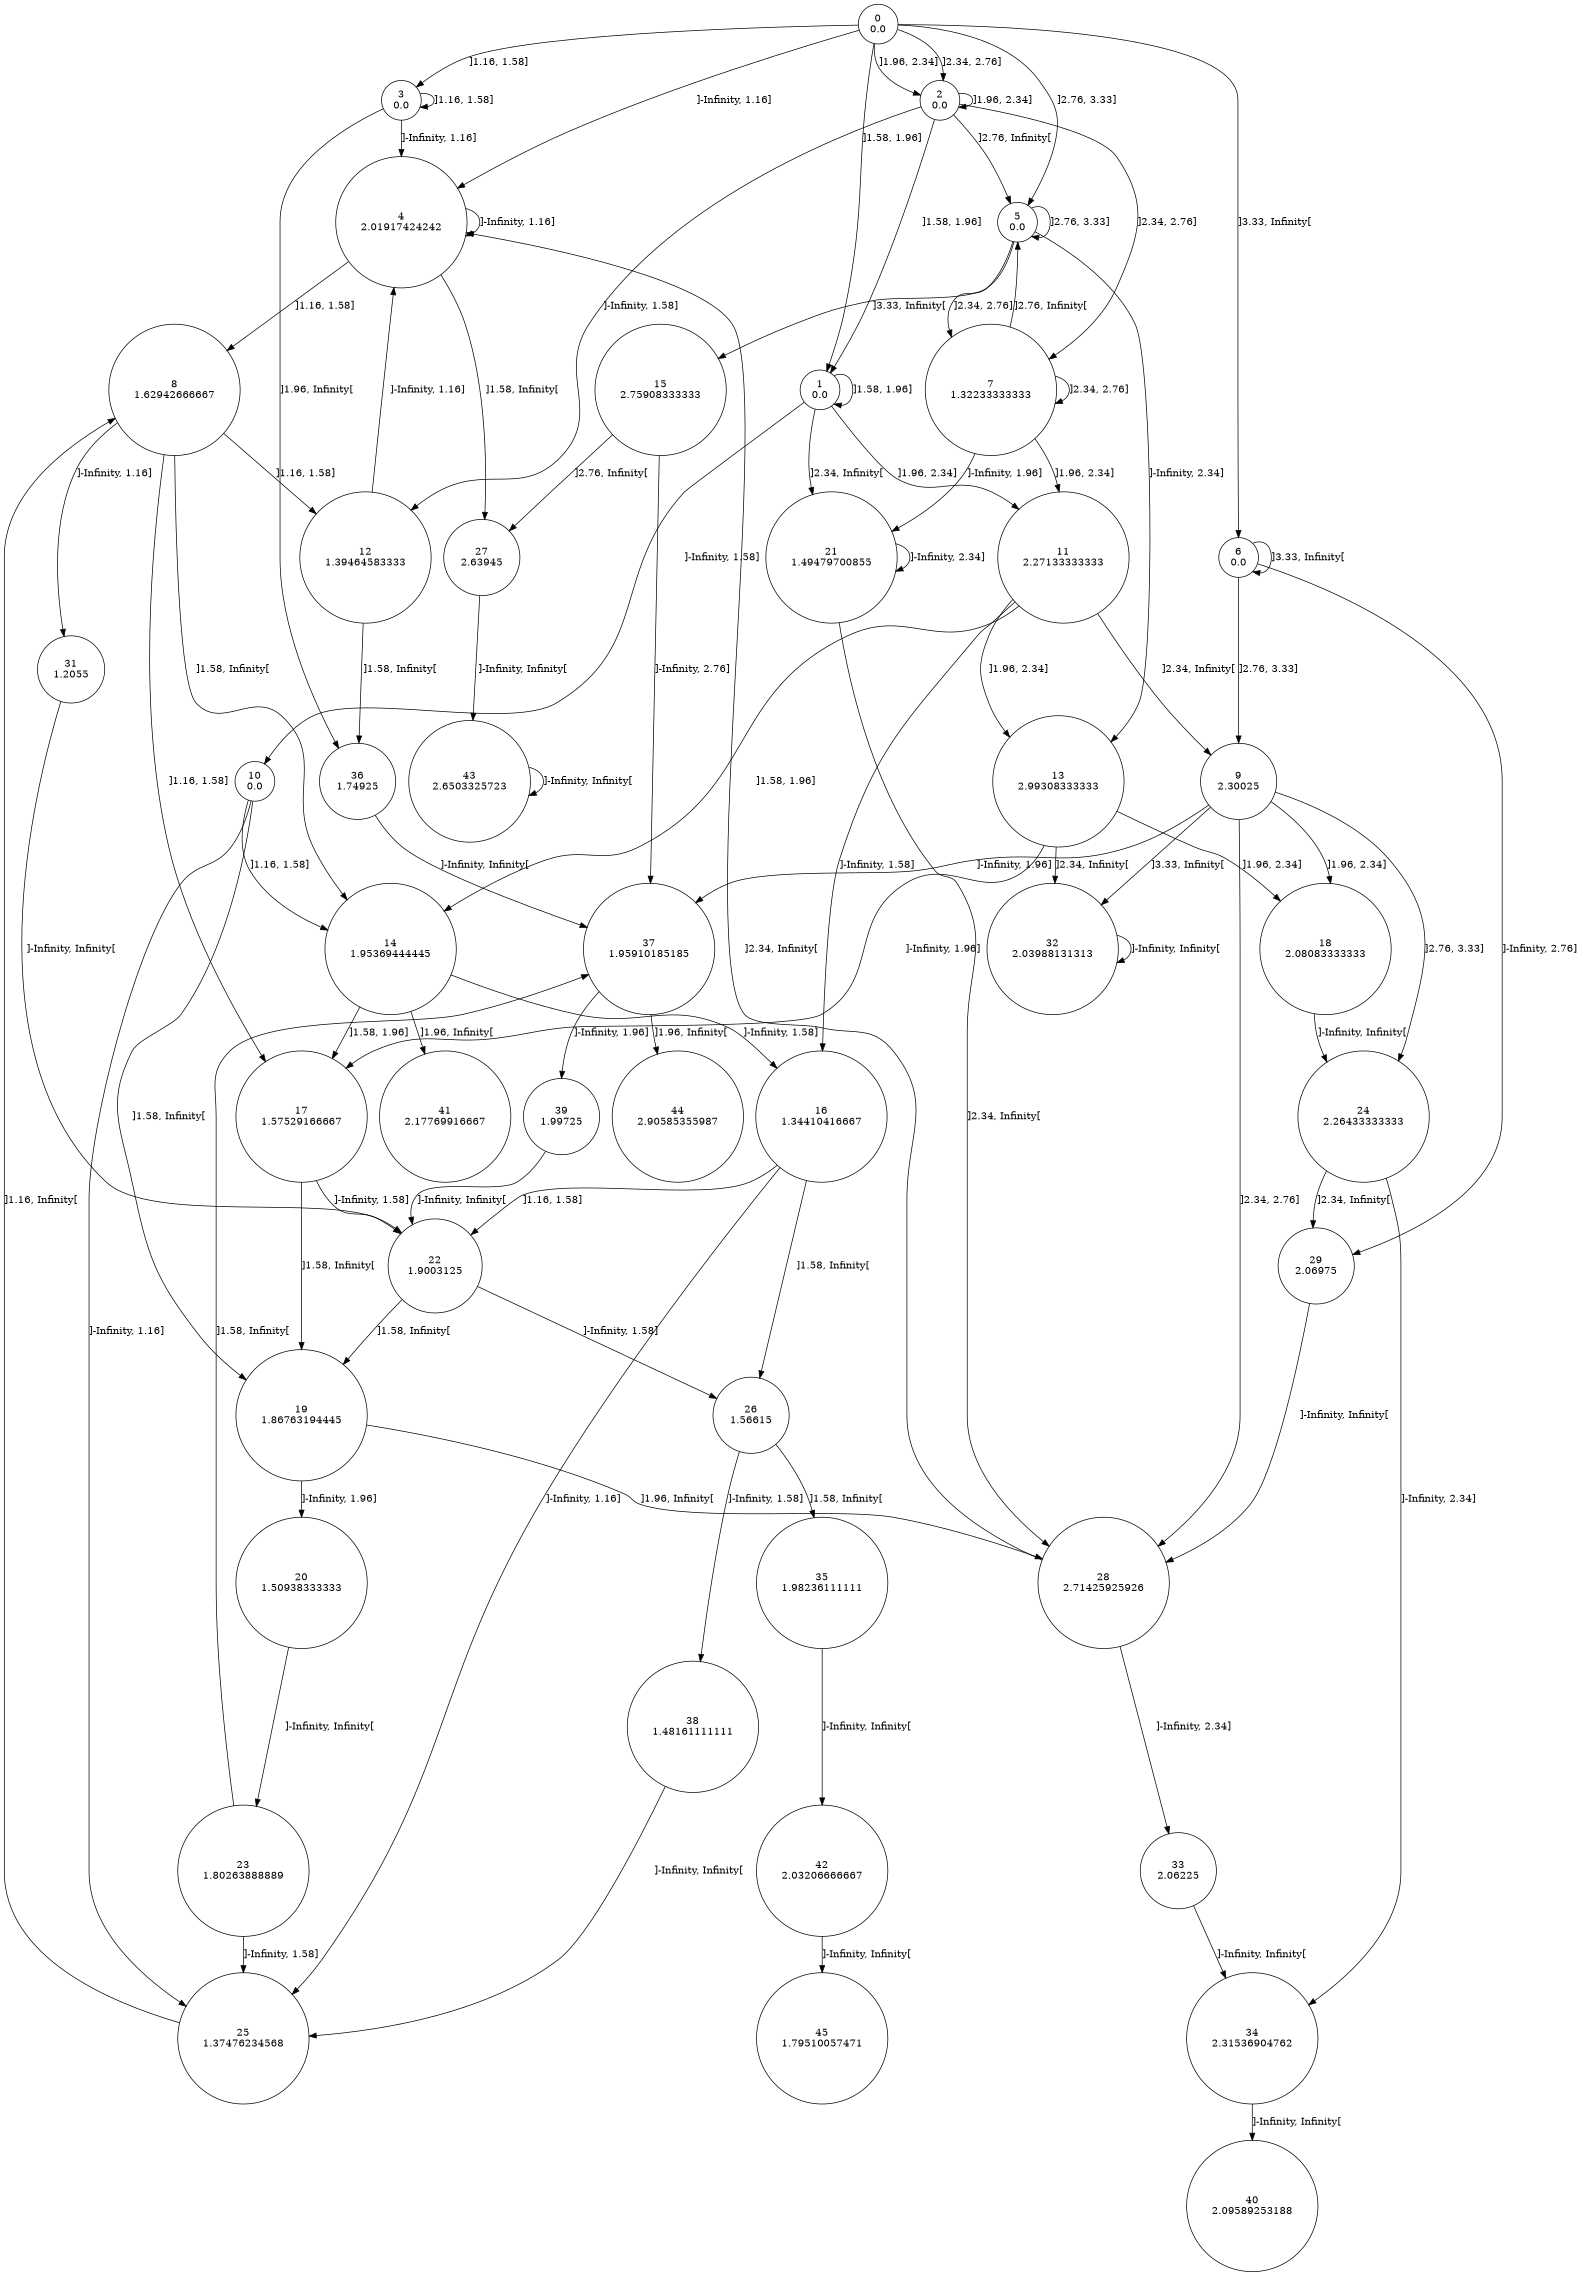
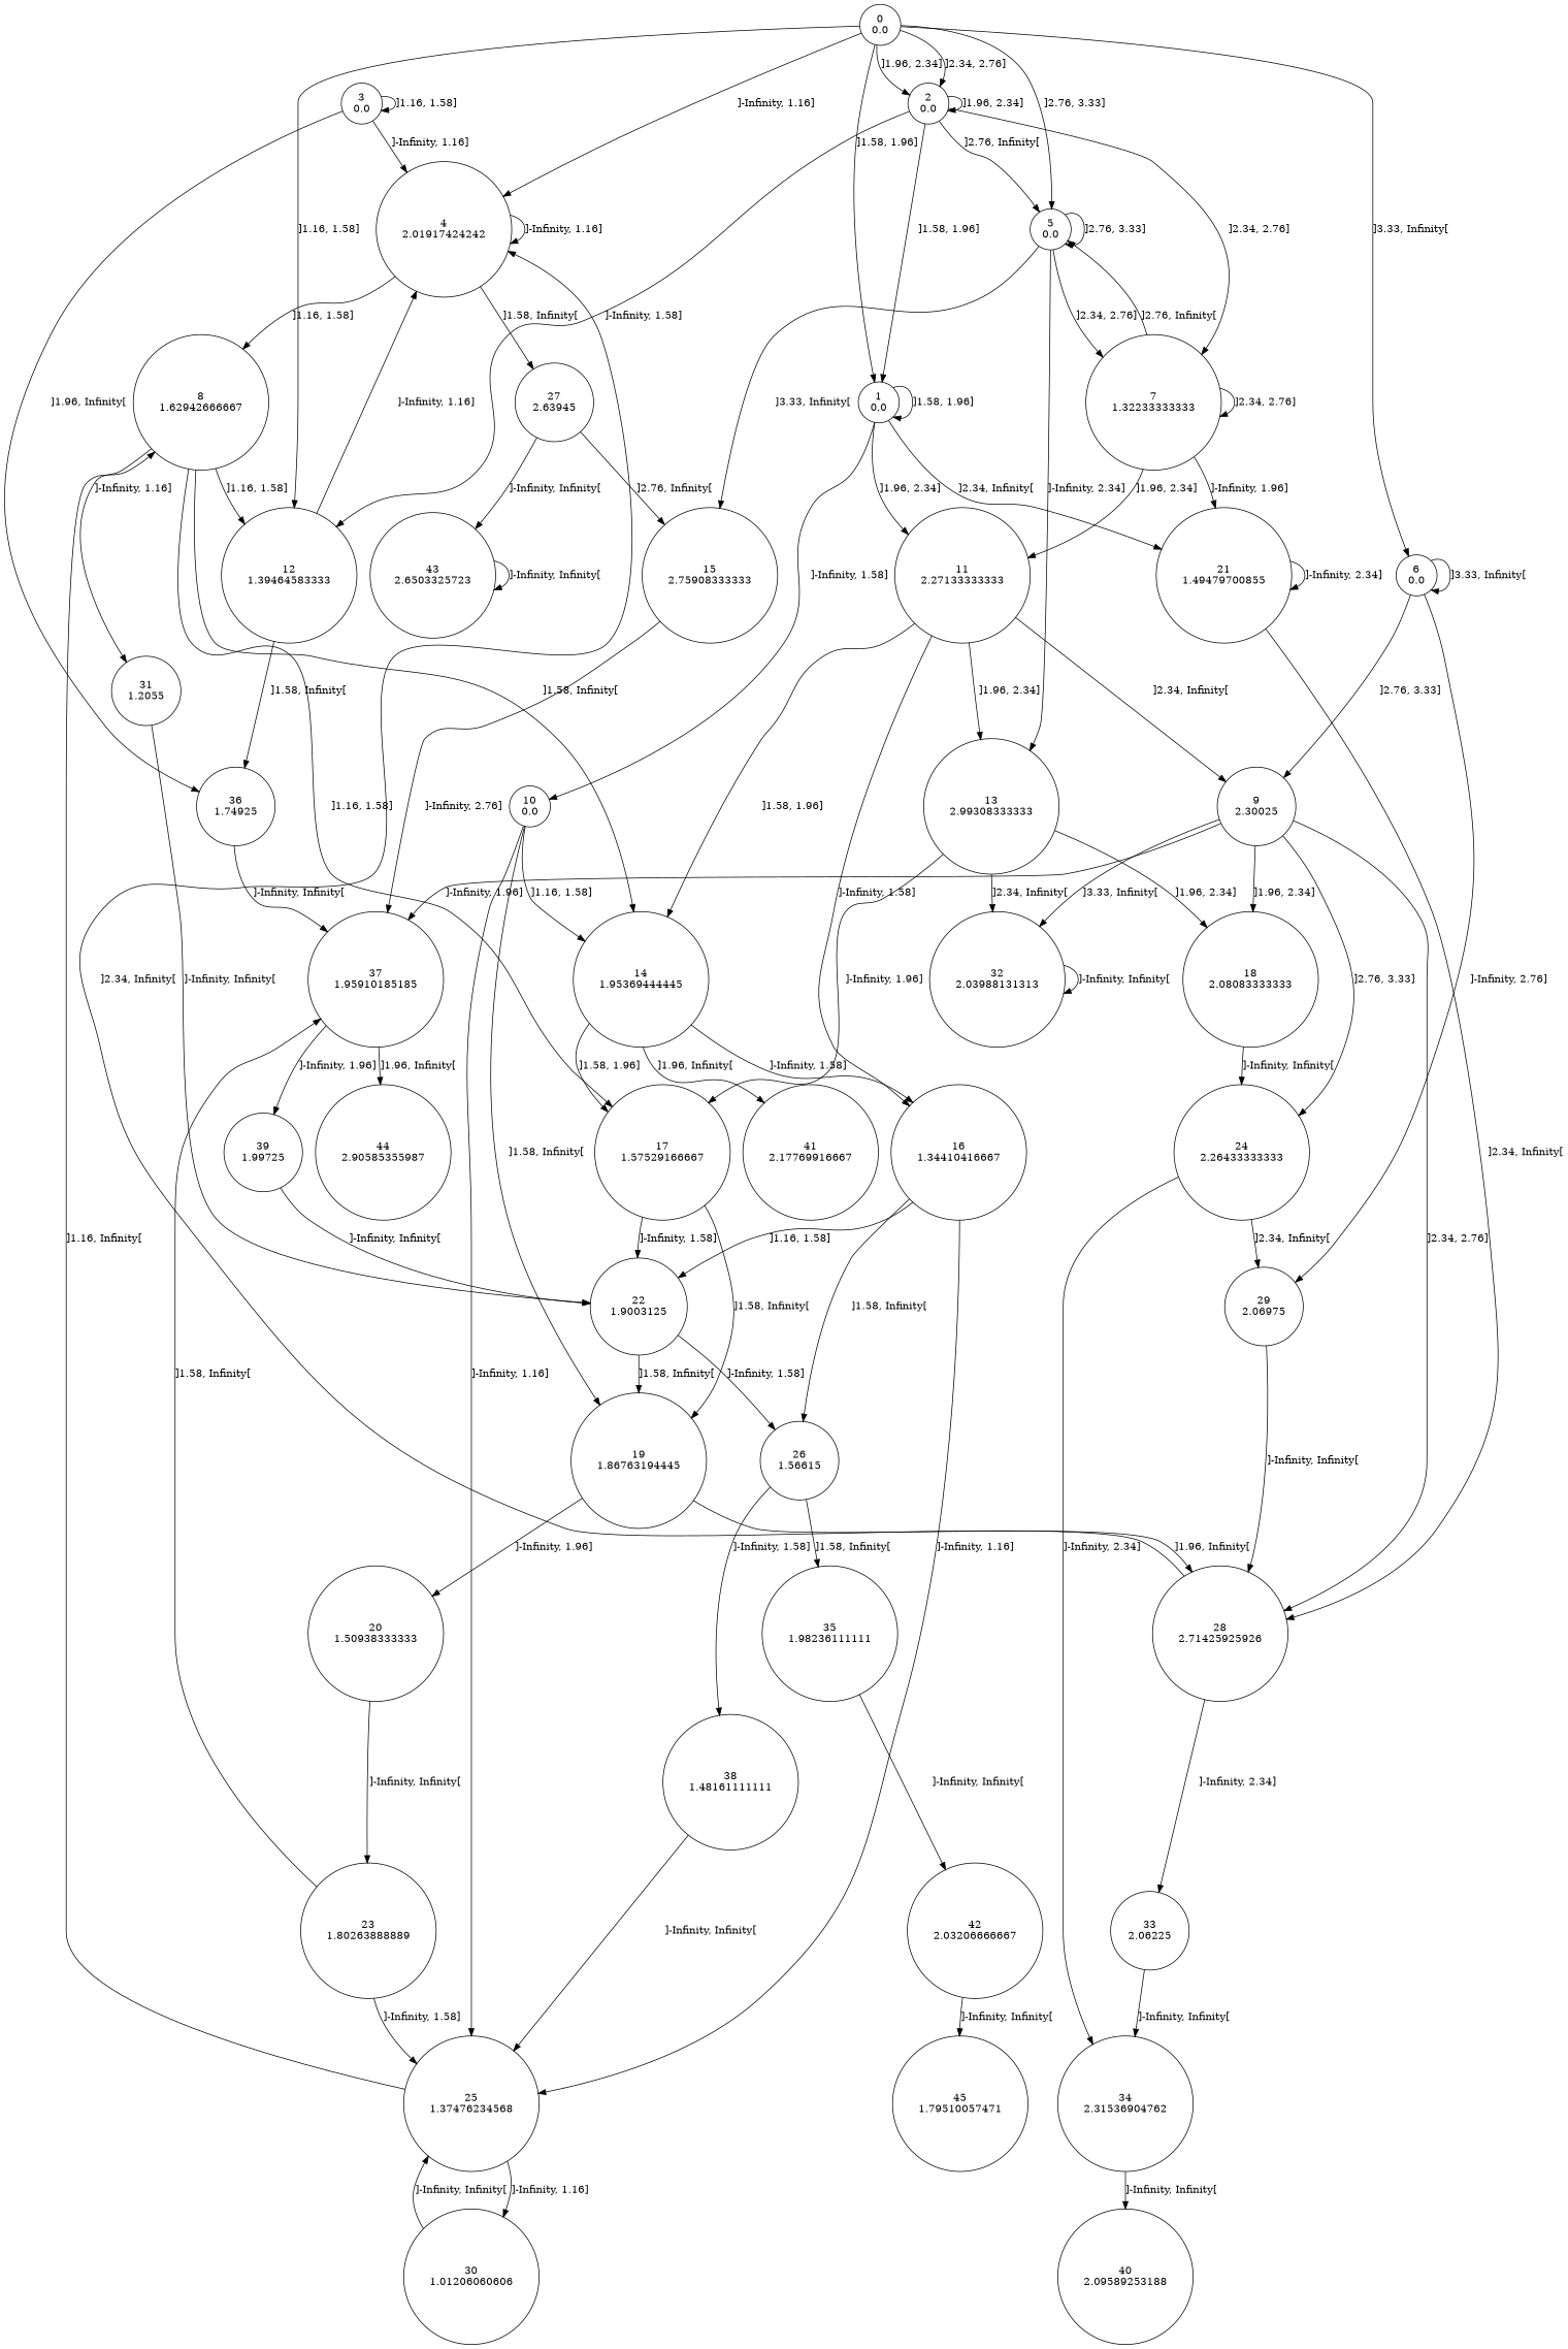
  digraph {
    node [shape=circle]
    n1 [label="0\n0.0"]
    n2 [label="4\n2.01917424242"]
    n3 [label="3\n0.0"]
    n4 [label="1\n0.0"]
    n5 [label="2\n0.0"]
    n6 [label="5\n0.0"]
    n7 [label="6\n0.0"]
    n8 [label="8\n1.62942666667"]
    n9 [label="27\n2.63945"]
    n10 [label="36\n1.74925"]
    n11 [label="10\n0.0"]
    n12 [label="11\n2.27133333333"]
    n13 [label="21\n1.49479700855"]
    n14 [label="12\n1.39464583333"]
    n15 [label="7\n1.32233333333"]
    n16 [label="13\n2.99308333333"]
    n17 [label="15\n2.75908333333"]
    n18 [label="29\n2.06975"]
    n19 [label="9\n2.30025"]
    n20 [label="14\n1.95369444445"]
    n21 [label="17\n1.57529166667"]
    n22 [label="31\n1.2055"]
    n23 [label="43\n2.6503325723"]
    n24 [label="37\n1.95910185185"]
    n25 [label="25\n1.37476234568"]
    n26 [label="19\n1.86763194445"]
    n27 [label="16\n1.34410416667"]
    n28 [label="28\n2.71425925926"]
    n29 [label="18\n2.08083333333"]
    n30 [label="32\n2.03988131313"]
    n31 [label="24\n2.26433333333"]
    n32 [label="41\n2.17769916667"]
+   n33 [label="30\n1.01206060606"]
    n34 [label="20\n1.50938333333"]
    n35 [label="22\n1.9003125"]
    n36 [label="26\n1.56615"]
    n37 [label="33\n2.06225"]
    n38 [label="39\n1.99725"]
    n39 [label="44\n2.90585355987"]
    n40 [label="23\n1.80263888889"]
    n41 [label="34\n2.31536904762"]
    n42 [label="38\n1.48161111111"]
    n43 [label="40\n2.09589253188"]
    n44 [label="35\n1.98236111111"]
    n45 [label="42\n2.03206666667"]
    n46 [label="45\n1.79510057471"]
    n1 -> n2 [label="]-Infinity, 1.16]"]
-   n1 -> n3 [label="]1.16, 1.58]"]
+   n1 -> n14 [label="]1.16, 1.58]"]
    n1 -> n4 [label="]1.58, 1.96]"]
    n1 -> n5 [label="]1.96, 2.34]"]
    n1 -> n5 [label="]2.34, 2.76]"]
    n1 -> n6 [label="]2.76, 3.33]"]
    n1 -> n7 [label="]3.33, Infinity["]
    n2 -> n2 [label="]-Infinity, 1.16]"]
    n2 -> n8 [label="]1.16, 1.58]"]
    n2 -> n9 [label="]1.58, Infinity["]
    n3 -> n2 [label="]-Infinity, 1.16]"]
    n3 -> n3 [label="]1.16, 1.58]"]
    n3 -> n10 [label="]1.96, Infinity["]
    n4 -> n4 [label="]1.58, 1.96]"]
    n4 -> n11 [label="]-Infinity, 1.58]"]
    n4 -> n12 [label="]1.96, 2.34]"]
    n4 -> n13 [label="]2.34, Infinity["]
    n5 -> n4 [label="]1.58, 1.96]"]
    n5 -> n5 [label="]1.96, 2.34]"]
    n5 -> n6 [label="]2.76, Infinity["]
    n5 -> n14 [label="]-Infinity, 1.58]"]
    n5 -> n15 [label="]2.34, 2.76]"]
    n6 -> n6 [label="]2.76, 3.33]"]
    n6 -> n15 [label="]2.34, 2.76]"]
    n6 -> n16 [label="]-Infinity, 2.34]"]
    n6 -> n17 [label="]3.33, Infinity["]
    n7 -> n7 [label="]3.33, Infinity["]
    n7 -> n18 [label="]-Infinity, 2.76]"]
    n7 -> n19 [label="]2.76, 3.33]"]
    n8 -> n14 [label="]1.16, 1.58]"]
    n8 -> n20 [label="]1.58, Infinity["]
    n8 -> n21 [label="]1.16, 1.58]"]
    n8 -> n22 [label="]-Infinity, 1.16]"]
    n9 -> n23 [label="]-Infinity, Infinity["]
    n10 -> n24 [label="]-Infinity, Infinity["]
    n11 -> n20 [label="]1.16, 1.58]"]
    n11 -> n25 [label="]-Infinity, 1.16]"]
    n11 -> n26 [label="]1.58, Infinity["]
    n12 -> n16 [label="]1.96, 2.34]"]
    n12 -> n19 [label="]2.34, Infinity["]
    n12 -> n20 [label="]1.58, 1.96]"]
    n12 -> n27 [label="]-Infinity, 1.58]"]
    n13 -> n13 [label="]-Infinity, 2.34]"]
    n13 -> n28 [label="]2.34, Infinity["]
    n14 -> n2 [label="]-Infinity, 1.16]"]
    n14 -> n10 [label="]1.58, Infinity["]
    n15 -> n6 [label="]2.76, Infinity["]
    n15 -> n12 [label="]1.96, 2.34]"]
    n15 -> n13 [label="]-Infinity, 1.96]"]
    n15 -> n15 [label="]2.34, 2.76]"]
    n16 -> n21 [label="]-Infinity, 1.96]"]
    n16 -> n29 [label="]1.96, 2.34]"]
    n16 -> n30 [label="]2.34, Infinity["]
-   n17 -> n9 [label="]2.76, Infinity["]
+   n9 -> n17 [label="]2.76, Infinity["]
    n17 -> n24 [label="]-Infinity, 2.76]"]
    n18 -> n28 [label="]-Infinity, Infinity["]
    n19 -> n24 [label="]-Infinity, 1.96]"]
    n19 -> n28 [label="]2.34, 2.76]"]
    n19 -> n29 [label="]1.96, 2.34]"]
    n19 -> n30 [label="]3.33, Infinity["]
    n19 -> n31 [label="]2.76, 3.33]"]
    n20 -> n21 [label="]1.58, 1.96]"]
    n20 -> n27 [label="]-Infinity, 1.58]"]
    n20 -> n32 [label="]1.96, Infinity["]
    n21 -> n26 [label="]1.58, Infinity["]
    n21 -> n35 [label="]-Infinity, 1.58]"]
    n22 -> n35 [label="]-Infinity, Infinity["]
    n23 -> n23 [label="]-Infinity, Infinity["]
    n24 -> n38 [label="]-Infinity, 1.96]"]
    n24 -> n39 [label="]1.96, Infinity["]
    n25 -> n8 [label="]1.16, Infinity["]
+   n25 -> n33 [label="]-Infinity, 1.16]"]
    n26 -> n28 [label="]1.96, Infinity["]
    n26 -> n34 [label="]-Infinity, 1.96]"]
    n27 -> n25 [label="]-Infinity, 1.16]"]
    n27 -> n35 [label="]1.16, 1.58]"]
    n27 -> n36 [label="]1.58, Infinity["]
    n28 -> n2 [label="]2.34, Infinity["]
    n28 -> n37 [label="]-Infinity, 2.34]"]
    n29 -> n31 [label="]-Infinity, Infinity["]
    n30 -> n30 [label="]-Infinity, Infinity["]
    n31 -> n18 [label="]2.34, Infinity["]
    n31 -> n41 [label="]-Infinity, 2.34]"]
+   n33 -> n25 [label="]-Infinity, Infinity["]
    n34 -> n40 [label="]-Infinity, Infinity["]
    n35 -> n26 [label="]1.58, Infinity["]
    n35 -> n36 [label="]-Infinity, 1.58]"]
    n36 -> n42 [label="]-Infinity, 1.58]"]
    n36 -> n44 [label="]1.58, Infinity["]
    n37 -> n41 [label="]-Infinity, Infinity["]
    n38 -> n35 [label="]-Infinity, Infinity["]
    n40 -> n24 [label="]1.58, Infinity["]
    n40 -> n25 [label="]-Infinity, 1.58]"]
    n41 -> n43 [label="]-Infinity, Infinity["]
    n42 -> n25 [label="]-Infinity, Infinity["]
    n44 -> n45 [label="]-Infinity, Infinity["]
    n45 -> n46 [label="]-Infinity, Infinity["]
  }
